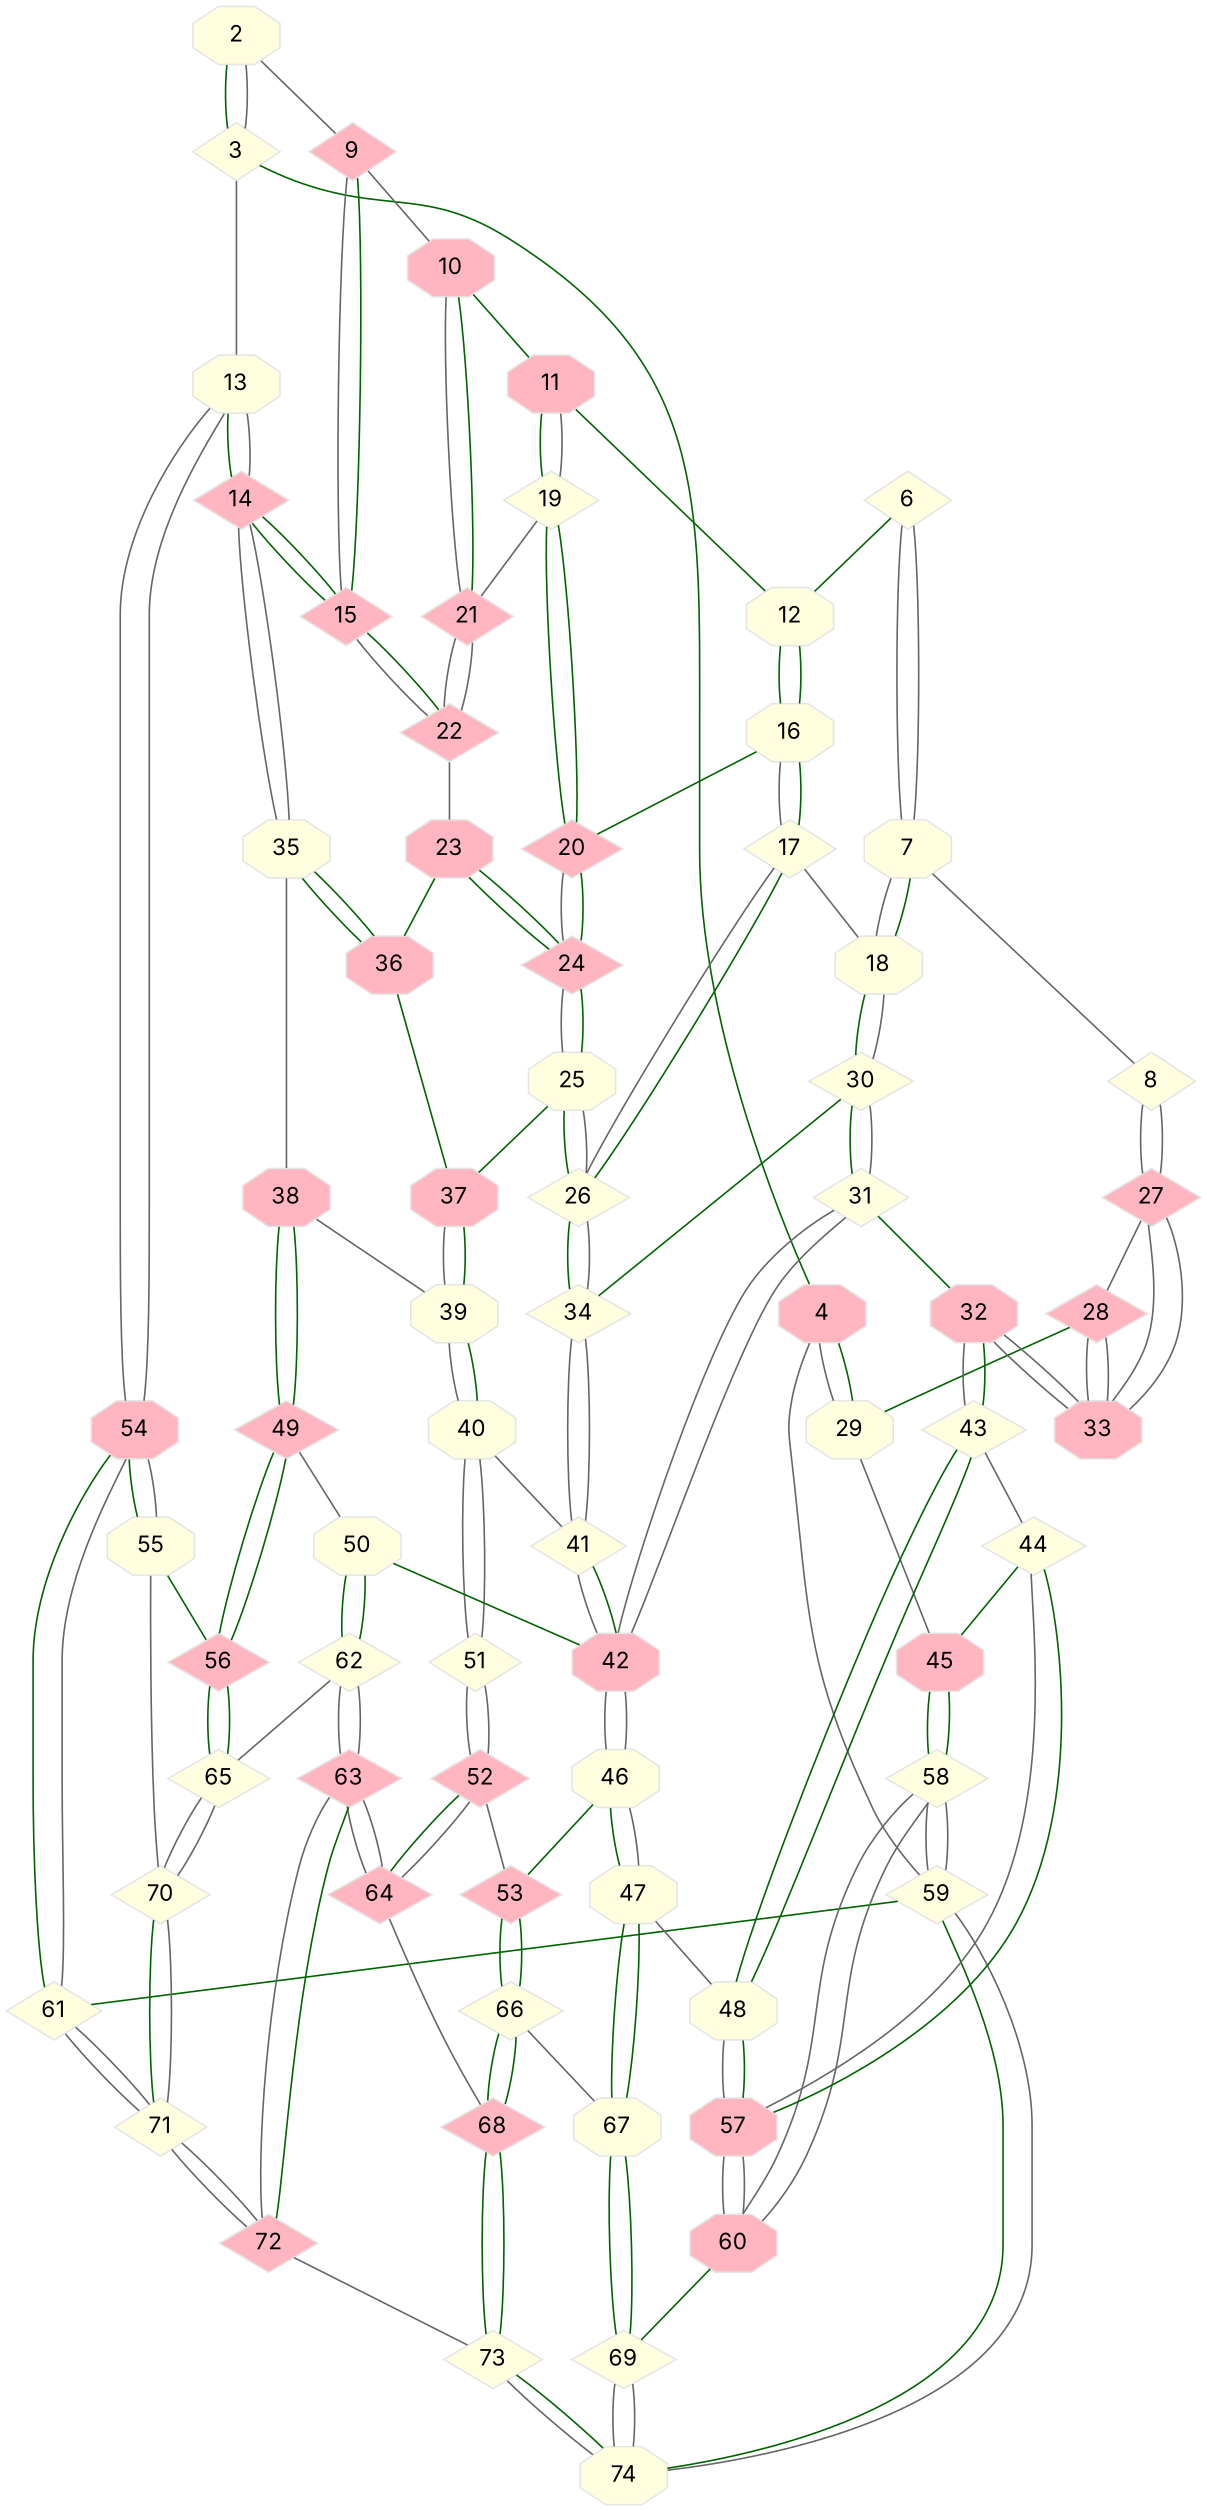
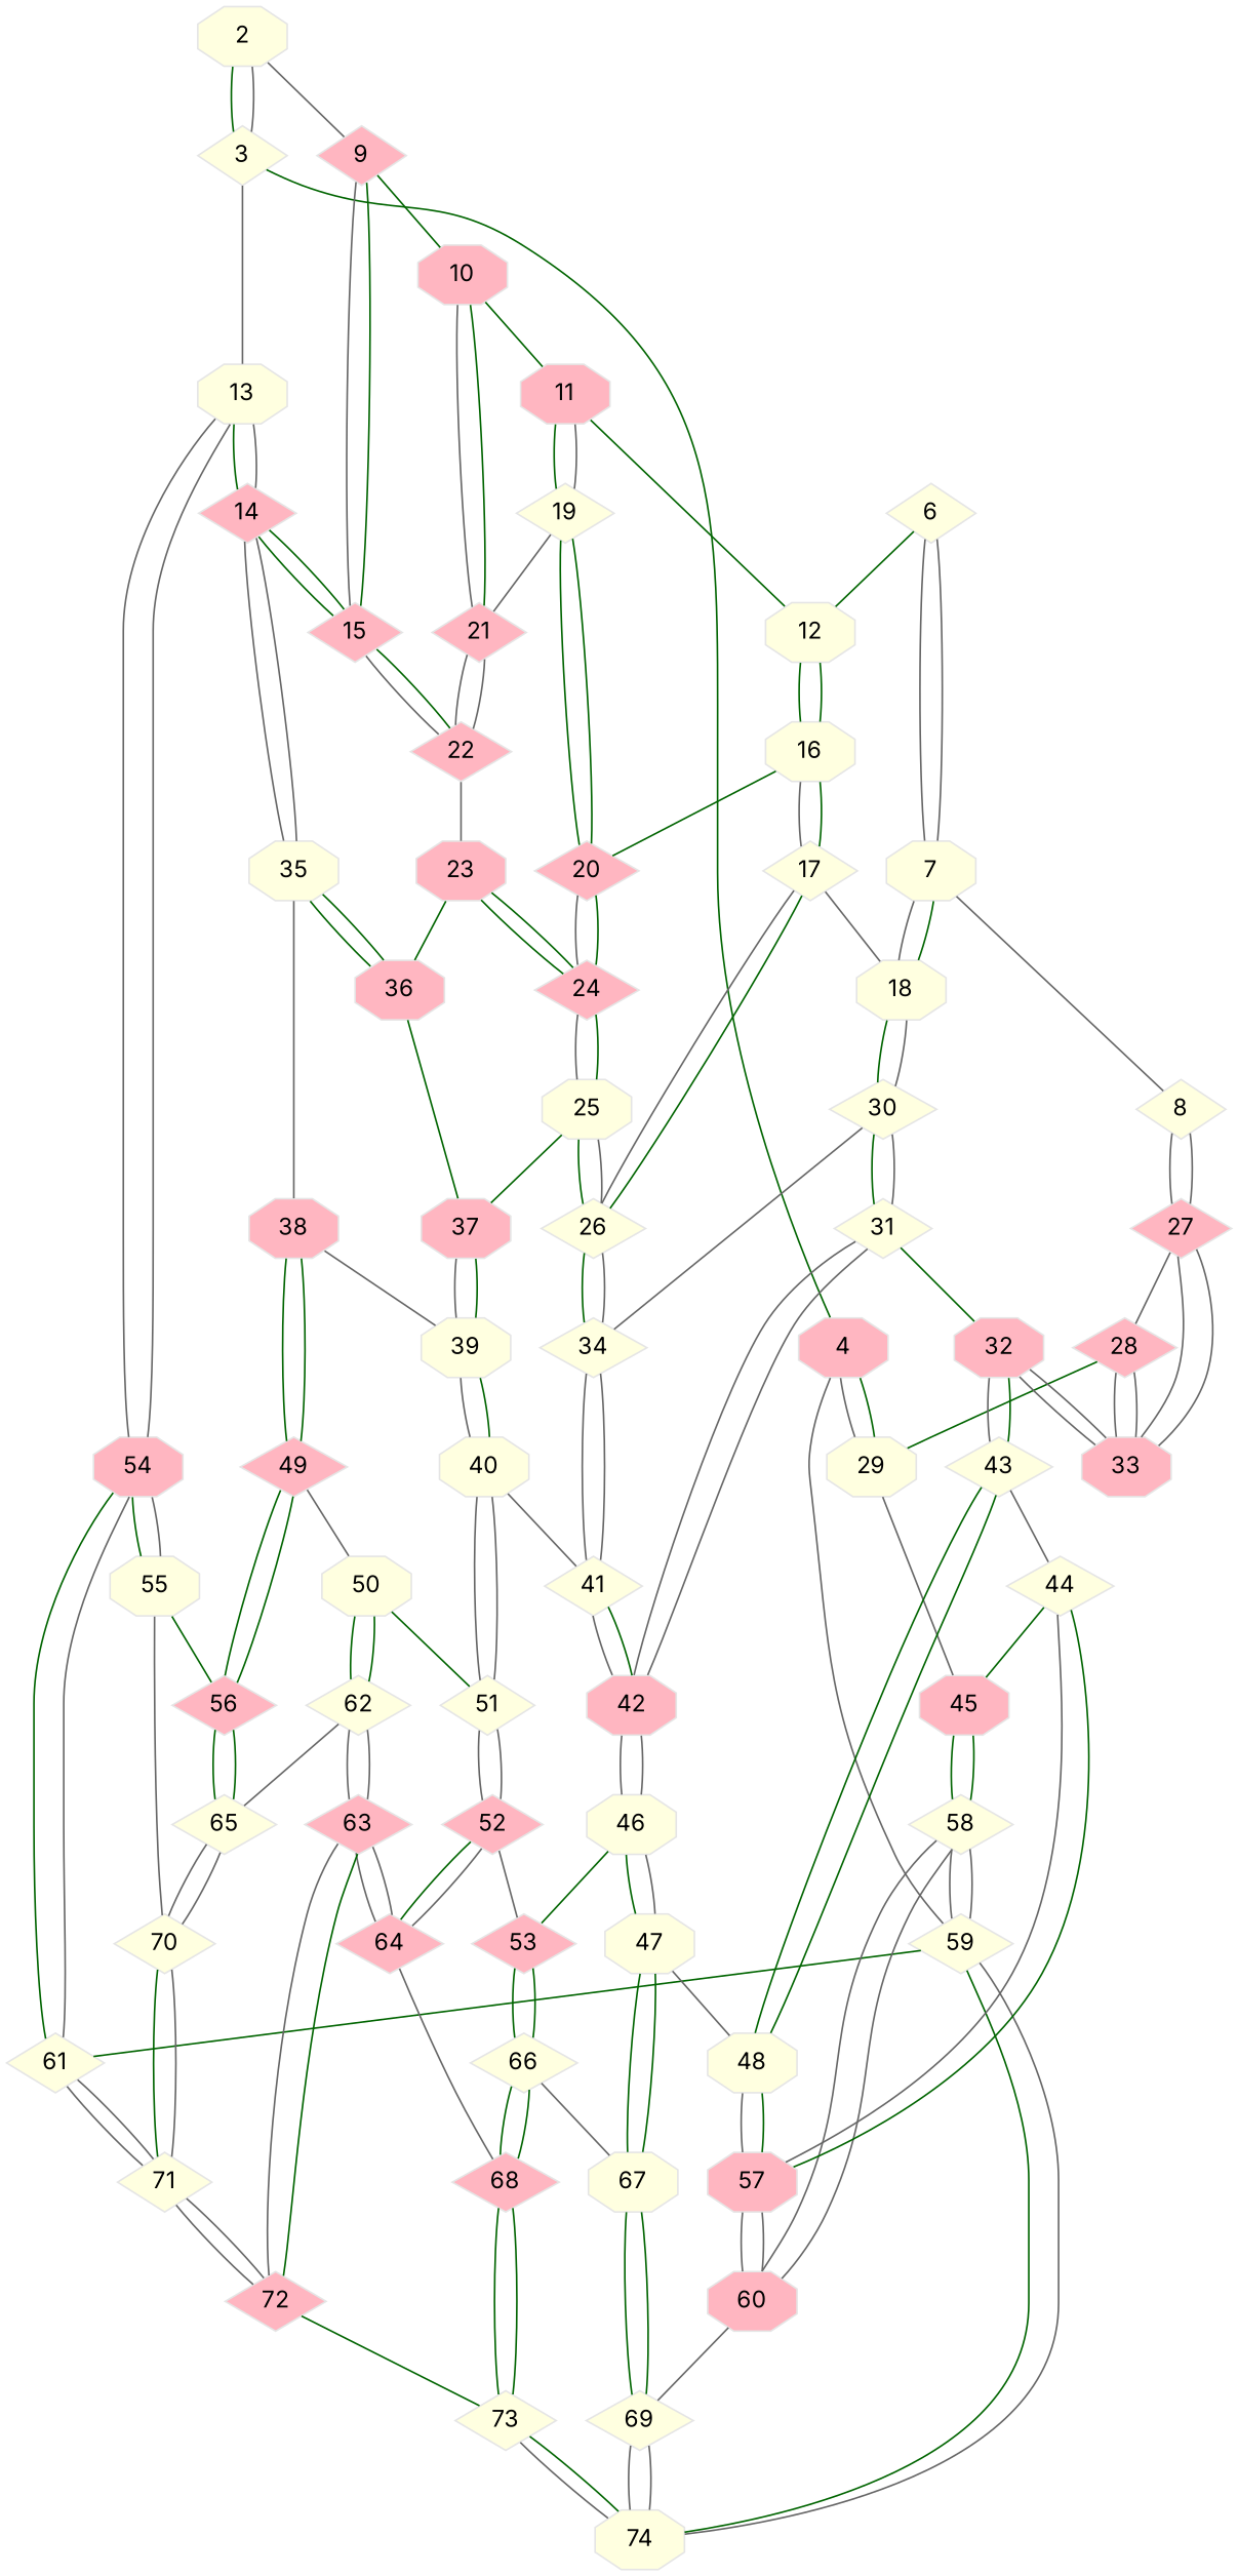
  graph {
    fontname=Inter
    node [color=gray90 fillcolor=lightyellow fontname=Inter shape=diamond style=filled]
    edge [color=gray40 fontname=Inter]
    2 [shape=octagon]
    3
    9 [fillcolor=lightpink]
    7 [shape=octagon]
    6
    12 [shape=octagon]
    4 [fillcolor=lightpink shape=octagon]
    13 [shape=octagon]
    10 [fillcolor=lightpink shape=octagon]
    15 [fillcolor=lightpink]
    29 [shape=octagon]
    59
    14 [fillcolor=lightpink]
    54 [fillcolor=lightpink shape=octagon]
    61
    71
    45 [fillcolor=lightpink shape=octagon]
    74 [shape=octagon]
    27 [fillcolor=lightpink]
    8
    18 [shape=octagon]
    16 [shape=octagon]
    30
    28 [fillcolor=lightpink]
    33 [fillcolor=lightpink shape=octagon]
    11 [fillcolor=lightpink shape=octagon]
    21 [fillcolor=lightpink]
    22 [fillcolor=lightpink]
    19
    20 [fillcolor=lightpink]
    17
    35 [shape=octagon]
    55 [shape=octagon]
    36 [fillcolor=lightpink shape=octagon]
    38 [fillcolor=lightpink shape=octagon]
    23 [fillcolor=lightpink shape=octagon]
    26
    24 [fillcolor=lightpink]
    34
    31
    25 [shape=octagon]
    37 [fillcolor=lightpink shape=octagon]
    39 [shape=octagon]
    41
    58
    32 [fillcolor=lightpink shape=octagon]
    42 [fillcolor=lightpink shape=octagon]
    43
    46 [shape=octagon]
    44
    48 [shape=octagon]
    49 [fillcolor=lightpink]
    40 [shape=octagon]
    50 [shape=octagon]
    56 [fillcolor=lightpink]
    51
    52 [fillcolor=lightpink]
    47 [shape=octagon]
    53 [fillcolor=lightpink]
    57 [fillcolor=lightpink shape=octagon]
    60 [fillcolor=lightpink shape=octagon]
    67 [shape=octagon]
    66
    69
    62
    65
    63 [fillcolor=lightpink]
    64 [fillcolor=lightpink]
    68 [fillcolor=lightpink]
    70
    72 [fillcolor=lightpink]
    73
    2 -- 3 [color=darkgreen]
    2 -- 3
    2 -- 9
    3 -- 4 [color=darkgreen]
    3 -- 13
-   9 -- 10
+   9 -- 10 [color=darkgreen]
    9 -- 15
    9 -- 15 [color=darkgreen]
    7 -- 8
    7 -- 18
    7 -- 18 [color=darkgreen]
    6 -- 7
    6 -- 7
    6 -- 12 [color=darkgreen]
    12 -- 16 [color=darkgreen]
    12 -- 16 [color=darkgreen]
    4 -- 29
    4 -- 29 [color=darkgreen]
    4 -- 59
    13 -- 14 [color=darkgreen]
    13 -- 14
    13 -- 54
    13 -- 54
    10 -- 11 [color=darkgreen]
    10 -- 21
    10 -- 21 [color=darkgreen]
    15 -- 22
    15 -- 22 [color=darkgreen]
    29 -- 45
    59 -- 61 [color=darkgreen]
    59 -- 74 [color=darkgreen]
    59 -- 74
    14 -- 15 [color=darkgreen]
    14 -- 15 [color=darkgreen]
    14 -- 35
    14 -- 35
    54 -- 61 [color=darkgreen]
    54 -- 61
    54 -- 55 [color=darkgreen]
    54 -- 55
    61 -- 71
    61 -- 71
    71 -- 72
    71 -- 72
    45 -- 58 [color=darkgreen]
    45 -- 58 [color=darkgreen]
    27 -- 28
    27 -- 33
    27 -- 33
    8 -- 27
    8 -- 27
    18 -- 30 [color=darkgreen]
    18 -- 30
    16 -- 20 [color=darkgreen]
    16 -- 17
    16 -- 17 [color=darkgreen]
-   30 -- 34 [color=darkgreen]
+   30 -- 34
    30 -- 31 [color=darkgreen]
    30 -- 31
    28 -- 29 [color=darkgreen]
    28 -- 33
    28 -- 33
    11 -- 12 [color=darkgreen]
    11 -- 19 [color=darkgreen]
    11 -- 19
    21 -- 22
    21 -- 22
    22 -- 23
    19 -- 21
    19 -- 20 [color=darkgreen]
    19 -- 20 [color=darkgreen]
    20 -- 24
    20 -- 24 [color=darkgreen]
    17 -- 18
    17 -- 26
    17 -- 26 [color=darkgreen]
    35 -- 36 [color=darkgreen]
    35 -- 36 [color=darkgreen]
    35 -- 38
    55 -- 56 [color=darkgreen]
    55 -- 70
    36 -- 37 [color=darkgreen]
    38 -- 39
    38 -- 49 [color=darkgreen]
    38 -- 49 [color=darkgreen]
    23 -- 36 [color=darkgreen]
    23 -- 24 [color=darkgreen]
    23 -- 24 [color=darkgreen]
    26 -- 34 [color=darkgreen]
    26 -- 34
    24 -- 25
    24 -- 25 [color=darkgreen]
    34 -- 41
    34 -- 41
    31 -- 32 [color=darkgreen]
    31 -- 42
    31 -- 42
    25 -- 26 [color=darkgreen]
    25 -- 26
    25 -- 37 [color=darkgreen]
    37 -- 39
    37 -- 39 [color=darkgreen]
    39 -- 40
    39 -- 40 [color=darkgreen]
    41 -- 42
    41 -- 42 [color=darkgreen]
    58 -- 59
    58 -- 59
    58 -- 60
    58 -- 60
    32 -- 33
    32 -- 33
    32 -- 43
    32 -- 43 [color=darkgreen]
    42 -- 46
    42 -- 46
    43 -- 44
    43 -- 48 [color=darkgreen]
    43 -- 48 [color=darkgreen]
    46 -- 47 [color=darkgreen]
    46 -- 47
    46 -- 53 [color=darkgreen]
    44 -- 45 [color=darkgreen]
    44 -- 57
    44 -- 57 [color=darkgreen]
    48 -- 57
    48 -- 57 [color=darkgreen]
    49 -- 50
    49 -- 56 [color=darkgreen]
    49 -- 56 [color=darkgreen]
    40 -- 41
    40 -- 51
    40 -- 51
-   50 -- 42 [color=darkgreen]
+   50 -- 51 [color=darkgreen]
    50 -- 62 [color=darkgreen]
    50 -- 62 [color=darkgreen]
    56 -- 65 [color=darkgreen]
    56 -- 65 [color=darkgreen]
    51 -- 52
    51 -- 52
    52 -- 53
    52 -- 64 [color=darkgreen]
    52 -- 64
    47 -- 48
    47 -- 67 [color=darkgreen]
    47 -- 67 [color=darkgreen]
    53 -- 66 [color=darkgreen]
    53 -- 66 [color=darkgreen]
    57 -- 60
    57 -- 60
-   60 -- 69 [color=darkgreen]
+   60 -- 69
    67 -- 69 [color=darkgreen]
    67 -- 69 [color=darkgreen]
    66 -- 67
    66 -- 68 [color=darkgreen]
    66 -- 68 [color=darkgreen]
    69 -- 74
    69 -- 74
    62 -- 65
    62 -- 63
    62 -- 63
    65 -- 70
    65 -- 70
    63 -- 64
    63 -- 64
    63 -- 72
    63 -- 72 [color=darkgreen]
    64 -- 68
    68 -- 73 [color=darkgreen]
    68 -- 73 [color=darkgreen]
    70 -- 71 [color=darkgreen]
    70 -- 71
-   72 -- 73
+   72 -- 73 [color=darkgreen]
    73 -- 74
    73 -- 74 [color=darkgreen]
  }
